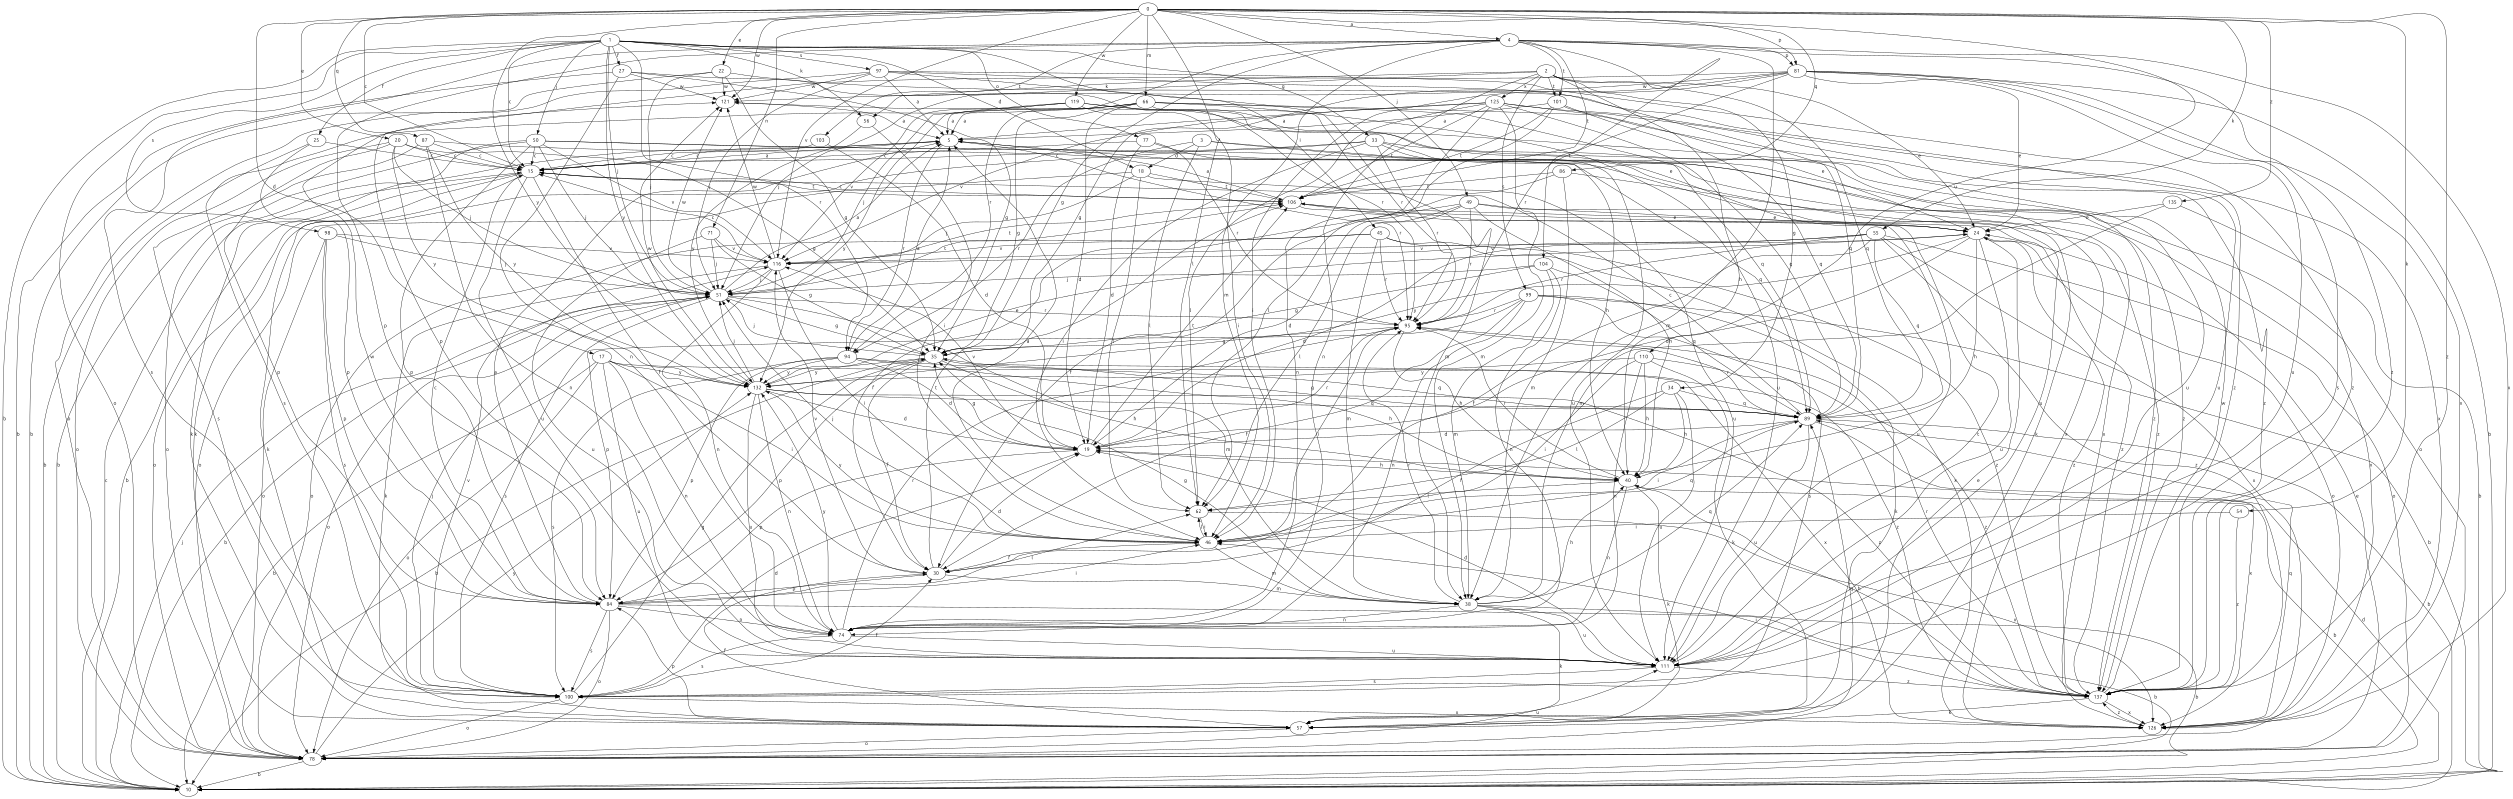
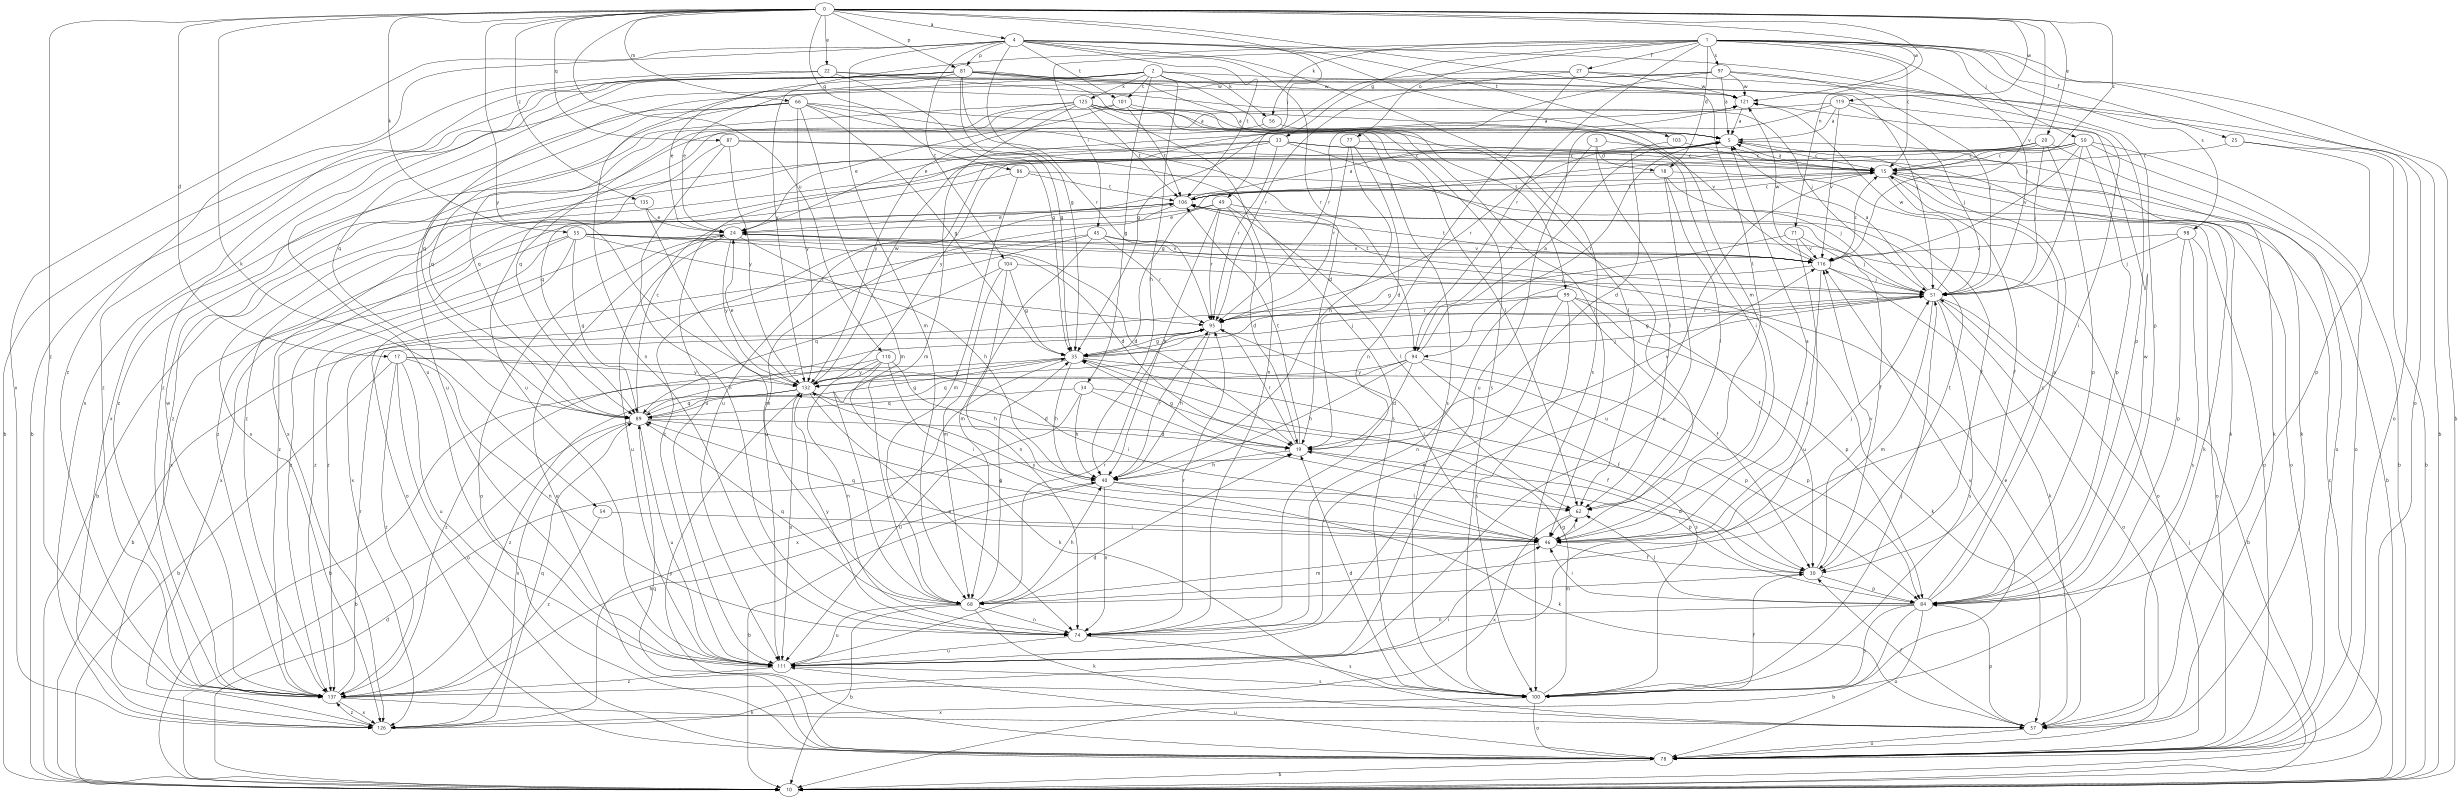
  strict digraph {
    fontname=Ubuntu
    node [fontname=Ubuntu]
    edge [fontname=Ubuntu]
    0
    4
    15
    17
    20
    22
    49
    54
    55
    62
    66
    71
    81
    86
    87
    110
    116
    119
    121
    132
    135
    137
    94
    101
    35
    46
-   68 [label=38]
+   68
    84
    100
    103
    104
    106
    126
    10
    78
    57
    5
    111
    30
    74
    51
    24
    40
    95
    19
    89
    1
    18
    25
    27
    33
    45
    50
    56
    77
    97
    98
    2
    34
    99
    125
    3
    0 -> 4 [label=a]
    0 -> 15 [label=c]
    0 -> 17 [label=d]
    0 -> 20 [label=e]
    0 -> 22 [label=e]
    0 -> 49 [label=j]
    0 -> 54 [label=k]
    0 -> 55 [label=k]
    0 -> 62 [label=l]
    0 -> 66 [label=m]
    0 -> 71 [label=n]
    0 -> 81 [label=p]
    0 -> 86 [label=q]
    0 -> 87 [label=q]
    0 -> 110 [label=u]
    0 -> 116 [label=v]
    0 -> 119 [label=w]
    0 -> 121 [label=w]
    0 -> 132 [label=y]
    0 -> 135 [label=z]
    0 -> 137 [label=z]
    4 -> 81 [label=p]
    4 -> 137 [label=z]
    4 -> 94 [label=r]
    4 -> 101 [label=t]
    4 -> 35 [label=g]
    4 -> 46 [label=m]
    4 -> 68 [label=m]
    4 -> 84 [label=p]
    4 -> 100 [label=s]
    4 -> 103 [label=t]
    4 -> 104 [label=t]
    4 -> 106 [label=t]
    4 -> 126 [label=x]
    15 -> 106 [label=t]
    15 -> 10 [label=b]
    15 -> 78 [label=o]
    15 -> 57 [label=k]
    15 -> 5 [label=a]
    15 -> 111 [label=u]
    15 -> 30 [label=f]
    17 -> 132 [label=y]
    17 -> 137 [label=z]
    17 -> 46 [label=i]
    17 -> 10 [label=b]
    17 -> 78 [label=o]
    17 -> 111 [label=u]
    17 -> 74 [label=n]
    20 -> 15 [label=c]
    20 -> 132 [label=y]
    20 -> 35 [label=g]
    20 -> 84 [label=p]
    20 -> 78 [label=o]
    20 -> 51 [label=j]
    22 -> 121 [label=w]
    22 -> 137 [label=z]
    22 -> 35 [label=g]
    22 -> 10 [label=b]
    22 -> 51 [label=j]
    49 -> 62 [label=l]
    49 -> 126 [label=x]
    49 -> 30 [label=f]
    49 -> 24 [label=e]
    49 -> 40 [label=h]
    49 -> 95 [label=r]
    49 -> 19 [label=d]
    54 -> 137 [label=z]
    54 -> 46 [label=i]
    55 -> 116 [label=v]
    55 -> 137 [label=z]
    55 -> 126 [label=x]
    55 -> 78 [label=o]
    55 -> 30 [label=f]
    55 -> 95 [label=r]
    55 -> 19 [label=d]
    55 -> 89 [label=q]
    62 -> 46 [label=i]
    62 -> 126 [label=x]
    66 -> 132 [label=y]
    66 -> 137 [label=z]
    66 -> 35 [label=g]
    66 -> 68 [label=m]
    66 -> 100 [label=s]
    66 -> 5 [label=a]
    66 -> 111 [label=u]
    66 -> 19 [label=d]
    66 -> 89 [label=q]
    71 -> 116 [label=v]
    71 -> 35 [label=g]
    71 -> 111 [label=u]
    71 -> 51 [label=j]
    81 -> 121 [label=w]
    81 -> 35 [label=g]
    81 -> 46 [label=i]
    81 -> 84 [label=p]
    81 -> 100 [label=s]
    81 -> 126 [label=x]
    81 -> 10 [label=b]
    81 -> 111 [label=u]
    81 -> 24 [label=e]
    81 -> 95 [label=r]
    86 -> 137 [label=z]
    86 -> 68 [label=m]
    86 -> 106 [label=t]
    86 -> 30 [label=f]
    87 -> 15 [label=c]
    87 -> 132 [label=y]
    87 -> 100 [label=s]
    87 -> 74 [label=n]
    87 -> 89 [label=q]
    110 -> 132 [label=y]
    110 -> 137 [label=z]
    110 -> 46 [label=i]
    110 -> 57 [label=k]
    110 -> 74 [label=n]
    110 -> 40 [label=h]
    116 -> 15 [label=c]
    116 -> 121 [label=w]
    116 -> 46 [label=i]
    116 -> 106 [label=t]
    116 -> 57 [label=k]
    116 -> 74 [label=n]
    116 -> 51 [label=j]
    119 -> 116 [label=v]
    119 -> 46 [label=i]
    119 -> 5 [label=a]
    119 -> 111 [label=u]
    119 -> 51 [label=j]
    119 -> 24 [label=e]
    121 -> 5 [label=a]
    132 -> 121 [label=w]
    132 -> 137 [label=z]
    132 -> 111 [label=u]
    132 -> 74 [label=n]
    132 -> 51 [label=j]
    132 -> 24 [label=e]
    132 -> 19 [label=d]
    132 -> 89 [label=q]
    135 -> 68 [label=m]
    135 -> 10 [label=b]
    135 -> 24 [label=e]
    137 -> 121 [label=w]
    137 -> 46 [label=i]
    137 -> 126 [label=x]
    137 -> 57 [label=k]
    137 -> 40 [label=h]
    137 -> 95 [label=r]
    94 -> 132 [label=y]
    94 -> 84 [label=p]
    94 -> 100 [label=s]
    94 -> 5 [label=a]
    94 -> 40 [label=h]
    94 -> 19 [label=d]
    94 -> 89 [label=q]
    101 -> 62 [label=l]
    101 -> 106 [label=t]
    101 -> 5 [label=a]
    101 -> 111 [label=u]
    101 -> 89 [label=q]
    35 -> 132 [label=y]
    35 -> 84 [label=p]
    35 -> 126 [label=x]
    35 -> 10 [label=b]
    35 -> 30 [label=f]
    35 -> 51 [label=j]
    35 -> 40 [label=h]
    46 -> 62 [label=l]
    46 -> 132 [label=y]
    46 -> 68 [label=m]
    46 -> 5 [label=a]
    46 -> 30 [label=f]
    46 -> 51 [label=j]
    46 -> 89 [label=q]
    68 -> 35 [label=g]
    68 -> 10 [label=b]
    68 -> 57 [label=k]
    68 -> 111 [label=u]
    68 -> 74 [label=n]
    68 -> 40 [label=h]
    68 -> 95 [label=r]
    68 -> 89 [label=q]
    84 -> 15 [label=c]
    84 -> 62 [label=l]
    84 -> 121 [label=w]
    84 -> 46 [label=i]
    84 -> 100 [label=s]
    84 -> 10 [label=b]
    84 -> 78 [label=o]
    84 -> 5 [label=a]
    84 -> 74 [label=n]
    100 -> 116 [label=v]
    100 -> 35 [label=g]
    100 -> 126 [label=x]
    100 -> 78 [label=o]
    100 -> 30 [label=f]
    100 -> 51 [label=j]
    100 -> 19 [label=d]
    103 -> 15 [label=c]
    103 -> 19 [label=d]
    104 -> 35 [label=g]
    104 -> 68 [label=m]
    104 -> 74 [label=n]
    104 -> 51 [label=j]
    104 -> 89 [label=q]
    106 -> 15 [label=c]
    106 -> 137 [label=z]
    106 -> 5 [label=a]
    106 -> 111 [label=u]
    106 -> 24 [label=e]
    126 -> 137 [label=z]
    126 -> 89 [label=q]
    10 -> 15 [label=c]
    10 -> 51 [label=j]
    10 -> 19 [label=d]
    78 -> 132 [label=y]
    78 -> 10 [label=b]
    78 -> 111 [label=u]
    78 -> 24 [label=e]
    78 -> 89 [label=q]
    57 -> 84 [label=p]
    57 -> 78 [label=o]
    57 -> 30 [label=f]
    57 -> 24 [label=e]
    5 -> 15 [label=c]
    5 -> 94 [label=r]
    5 -> 57 [label=k]
    5 -> 111 [label=u]
    5 -> 95 [label=r]
    111 -> 137 [label=z]
    111 -> 100 [label=s]
    111 -> 106 [label=t]
    111 -> 19 [label=d]
    30 -> 116 [label=v]
    30 -> 68 [label=m]
    30 -> 84 [label=p]
    30 -> 106 [label=t]
    30 -> 19 [label=d]
    74 -> 132 [label=y]
    74 -> 100 [label=s]
    74 -> 111 [label=u]
    74 -> 95 [label=r]
    51 -> 121 [label=w]
    51 -> 35 [label=g]
    51 -> 68 [label=m]
    51 -> 100 [label=s]
    51 -> 106 [label=t]
    51 -> 10 [label=b]
    51 -> 78 [label=o]
    51 -> 5 [label=a]
    51 -> 95 [label=r]
    24 -> 116 [label=v]
    24 -> 132 [label=y]
    24 -> 137 [label=z]
    24 -> 78 [label=o]
    24 -> 111 [label=u]
    24 -> 40 [label=h]
    24 -> 19 [label=d]
    40 -> 62 [label=l]
    40 -> 10 [label=b]
    40 -> 57 [label=k]
    40 -> 74 [label=n]
    40 -> 95 [label=r]
    95 -> 35 [label=g]
    95 -> 46 [label=i]
    95 -> 40 [label=h]
    19 -> 116 [label=v]
    19 -> 35 [label=g]
    19 -> 84 [label=p]
    19 -> 106 [label=t]
    19 -> 40 [label=h]
    19 -> 95 [label=r]
    89 -> 15 [label=c]
    89 -> 35 [label=g]
    89 -> 46 [label=i]
    89 -> 126 [label=x]
    89 -> 10 [label=b]
    89 -> 111 [label=u]
    89 -> 95 [label=r]
    89 -> 19 [label=d]
    1 -> 15 [label=c]
    1 -> 132 [label=y]
    1 -> 94 [label=r]
    1 -> 10 [label=b]
    1 -> 78 [label=o]
    1 -> 51 [label=j]
    1 -> 18 [label=d]
    1 -> 25 [label=f]
    1 -> 27 [label=f]
    1 -> 33 [label=g]
    1 -> 45 [label=i]
    1 -> 50 [label=j]
    1 -> 56 [label=k]
    1 -> 77 [label=o]
    1 -> 97 [label=s]
    1 -> 98 [label=s]
    18 -> 62 [label=l]
    18 -> 106 [label=t]
    18 -> 78 [label=o]
    18 -> 111 [label=u]
    18 -> 51 [label=j]
    25 -> 15 [label=c]
    25 -> 84 [label=p]
    25 -> 10 [label=b]
    27 -> 121 [label=w]
    27 -> 35 [label=g]
    27 -> 10 [label=b]
    27 -> 74 [label=n]
    27 -> 95 [label=r]
    33 -> 15 [label=c]
    33 -> 137 [label=z]
    33 -> 46 [label=i]
    33 -> 126 [label=x]
    33 -> 57 [label=k]
    33 -> 111 [label=u]
    33 -> 95 [label=r]
    45 -> 116 [label=v]
    45 -> 137 [label=z]
    45 -> 68 [label=m]
    45 -> 126 [label=x]
    45 -> 78 [label=o]
    45 -> 95 [label=r]
    50 -> 15 [label=c]
    50 -> 116 [label=v]
    50 -> 137 [label=z]
    50 -> 84 [label=p]
    50 -> 126 [label=x]
    50 -> 10 [label=b]
    50 -> 78 [label=o]
    50 -> 51 [label=j]
    56 -> 132 [label=y]
    56 -> 46 [label=i]
    77 -> 15 [label=c]
    77 -> 40 [label=h]
    77 -> 95 [label=r]
    77 -> 19 [label=d]
    97 -> 121 [label=w]
    97 -> 137 [label=z]
    97 -> 78 [label=o]
    97 -> 5 [label=a]
    97 -> 51 [label=j]
    97 -> 95 [label=r]
    97 -> 89 [label=q]
    98 -> 116 [label=v]
    98 -> 84 [label=p]
    98 -> 100 [label=s]
    98 -> 78 [label=o]
    98 -> 51 [label=j]
    2 -> 101 [label=t]
    2 -> 74 [label=n]
    2 -> 51 [label=j]
    2 -> 24 [label=e]
    2 -> 40 [label=h]
    2 -> 89 [label=q]
    2 -> 56 [label=k]
    2 -> 34 [label=g]
    2 -> 99 [label=s]
    2 -> 125 [label=x]
    34 -> 62 [label=l]
    34 -> 111 [label=u]
    34 -> 30 [label=f]
    34 -> 40 [label=h]
    34 -> 89 [label=q]
    99 -> 84 [label=p]
    99 -> 100 [label=s]
    99 -> 10 [label=b]
    99 -> 57 [label=k]
    99 -> 30 [label=f]
    99 -> 74 [label=n]
    99 -> 95 [label=r]
    125 -> 62 [label=l]
    125 -> 116 [label=v]
    125 -> 68 [label=m]
    125 -> 106 [label=t]
    125 -> 126 [label=x]
    125 -> 5 [label=a]
    125 -> 74 [label=n]
    125 -> 24 [label=e]
    125 -> 89 [label=q]
    3 -> 62 [label=l]
    3 -> 94 [label=r]
-   3 -> 78 [label=o]
    3 -> 57 [label=k]
    3 -> 18 [label=d]
  }
